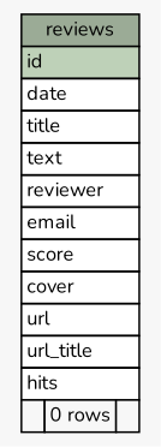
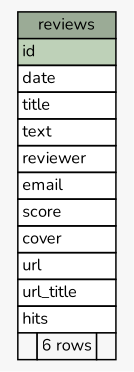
  digraph {
    bgcolor="#f7f7f7"
    fontname=Nunito
    fontsize=11
    nodesep=0.18
    rankdir=RL
    ranksep=0.46
-   n1 [fontname=Nunito fontsize=11 label=<     <TABLE BORDER="0" CELLBORDER="1" CELLSPACING="0" BGCOLOR="#ffffff">       <TR><TD COLSPAN="3" BGCOLOR="#9bab96" ALIGN="CENTER">reviews</TD></TR>       <TR><TD PORT="id" COLSPAN="3" BGCOLOR="#bed1b8" ALIGN="LEFT">id</TD></TR>       <TR><TD PORT="date" COLSPAN="3" ALIGN="LEFT">date</TD></TR>       <TR><TD PORT="title" COLSPAN="3" ALIGN="LEFT">title</TD></TR>       <TR><TD PORT="text" COLSPAN="3" ALIGN="LEFT">text</TD></TR>       <TR><TD PORT="reviewer" COLSPAN="3" ALIGN="LEFT">reviewer</TD></TR>       <TR><TD PORT="email" COLSPAN="3" ALIGN="LEFT">email</TD></TR>       <TR><TD PORT="score" COLSPAN="3" ALIGN="LEFT">score</TD></TR>       <TR><TD PORT="cover" COLSPAN="3" ALIGN="LEFT">cover</TD></TR>       <TR><TD PORT="url" COLSPAN="3" ALIGN="LEFT">url</TD></TR>       <TR><TD PORT="url_title" COLSPAN="3" ALIGN="LEFT">url_title</TD></TR>       <TR><TD PORT="hits" COLSPAN="3" ALIGN="LEFT">hits</TD></TR>       <TR><TD ALIGN="LEFT" BGCOLOR="#f7f7f7">  </TD><TD ALIGN="RIGHT" BGCOLOR="#f7f7f7">0 rows</TD><TD ALIGN="RIGHT" BGCOLOR="#f7f7f7">  </TD></TR>     </TABLE>> shape=plaintext]
+   n1 [fontname=Nunito fontsize=11 label=<     <TABLE BORDER="0" CELLBORDER="1" CELLSPACING="0" BGCOLOR="#ffffff">       <TR><TD COLSPAN="3" BGCOLOR="#9bab96" ALIGN="CENTER">reviews</TD></TR>       <TR><TD PORT="id" COLSPAN="3" BGCOLOR="#bed1b8" ALIGN="LEFT">id</TD></TR>       <TR><TD PORT="date" COLSPAN="3" ALIGN="LEFT">date</TD></TR>       <TR><TD PORT="title" COLSPAN="3" ALIGN="LEFT">title</TD></TR>       <TR><TD PORT="text" COLSPAN="3" ALIGN="LEFT">text</TD></TR>       <TR><TD PORT="reviewer" COLSPAN="3" ALIGN="LEFT">reviewer</TD></TR>       <TR><TD PORT="email" COLSPAN="3" ALIGN="LEFT">email</TD></TR>       <TR><TD PORT="score" COLSPAN="3" ALIGN="LEFT">score</TD></TR>       <TR><TD PORT="cover" COLSPAN="3" ALIGN="LEFT">cover</TD></TR>       <TR><TD PORT="url" COLSPAN="3" ALIGN="LEFT">url</TD></TR>       <TR><TD PORT="url_title" COLSPAN="3" ALIGN="LEFT">url_title</TD></TR>       <TR><TD PORT="hits" COLSPAN="3" ALIGN="LEFT">hits</TD></TR>       <TR><TD ALIGN="LEFT" BGCOLOR="#f7f7f7">  </TD><TD ALIGN="RIGHT" BGCOLOR="#f7f7f7">6 rows</TD><TD ALIGN="RIGHT" BGCOLOR="#f7f7f7">  </TD></TR>     </TABLE>> shape=plaintext]
  }
